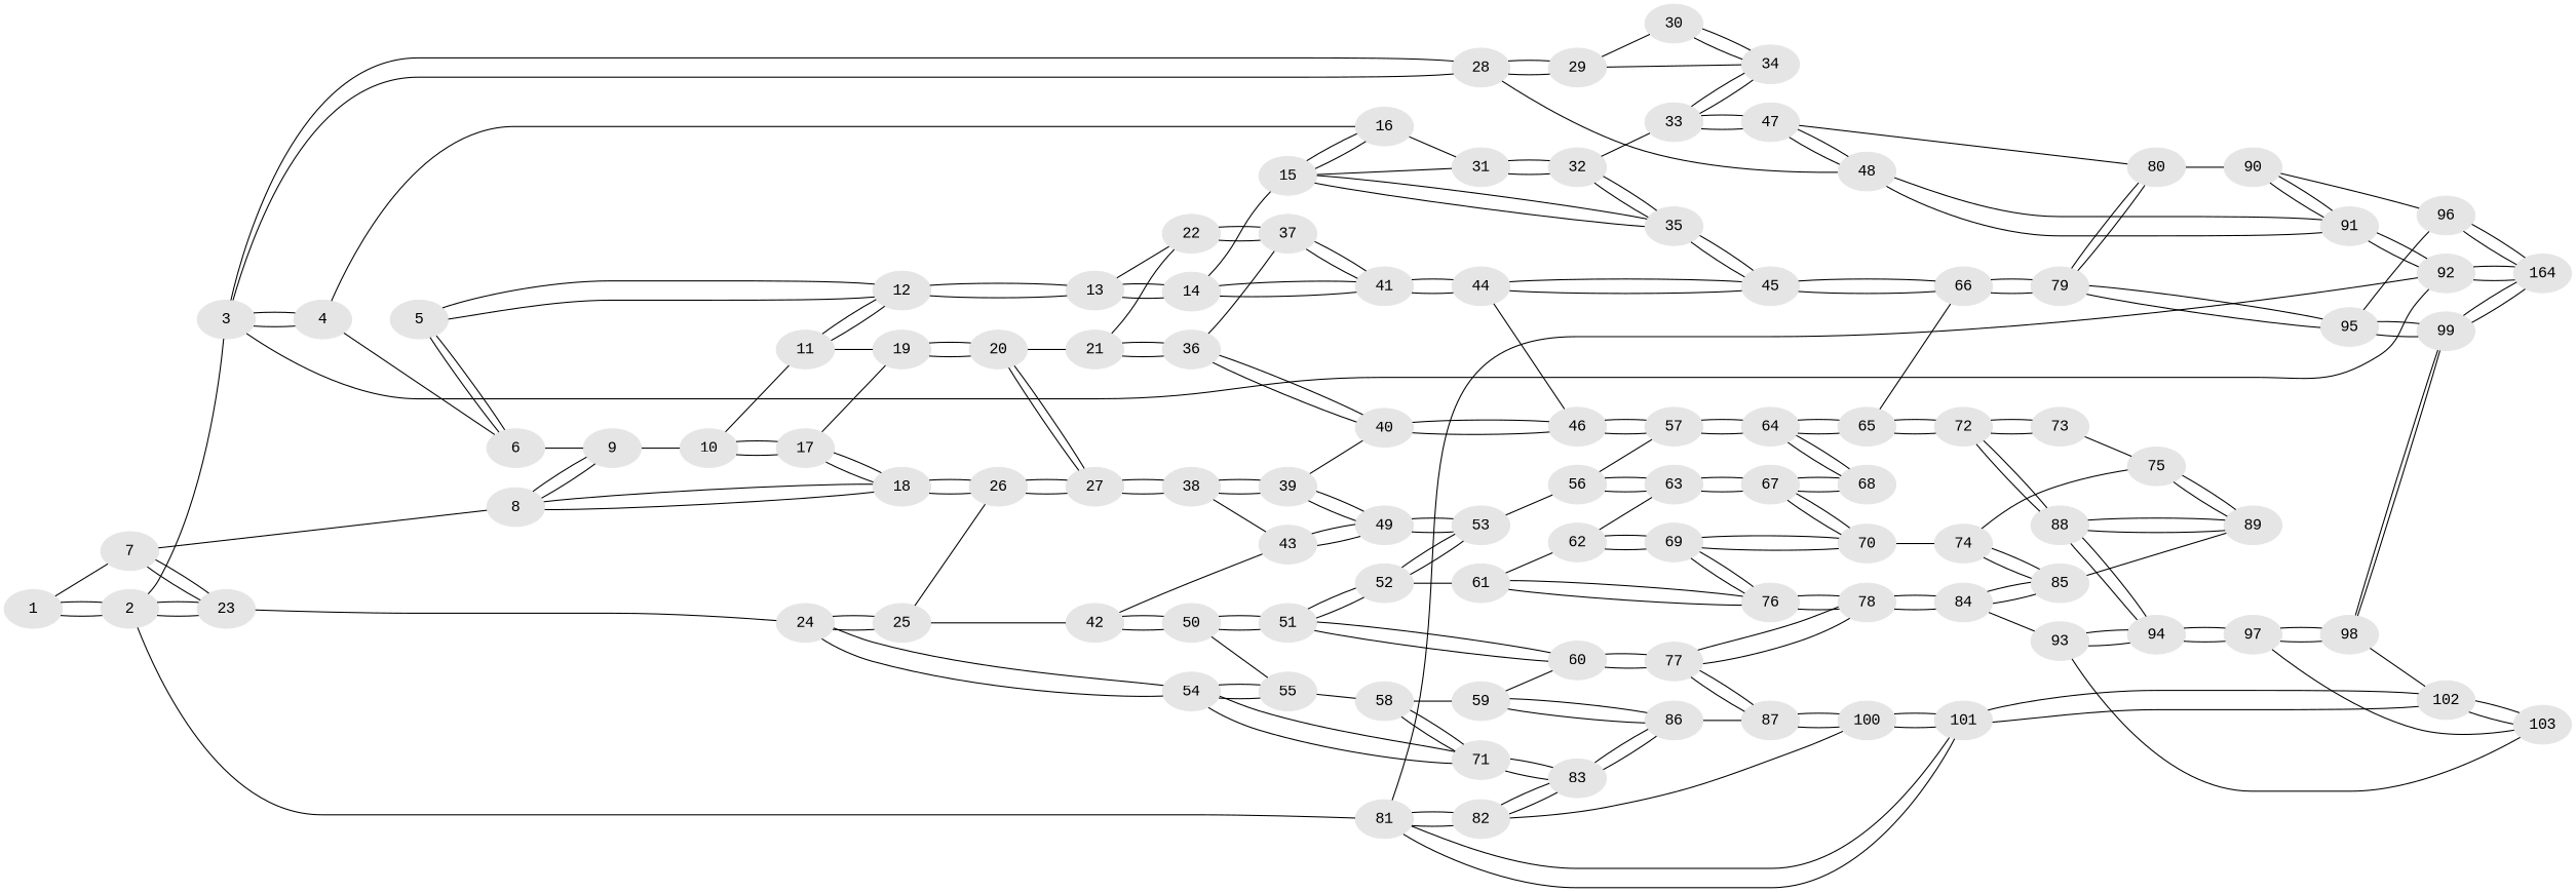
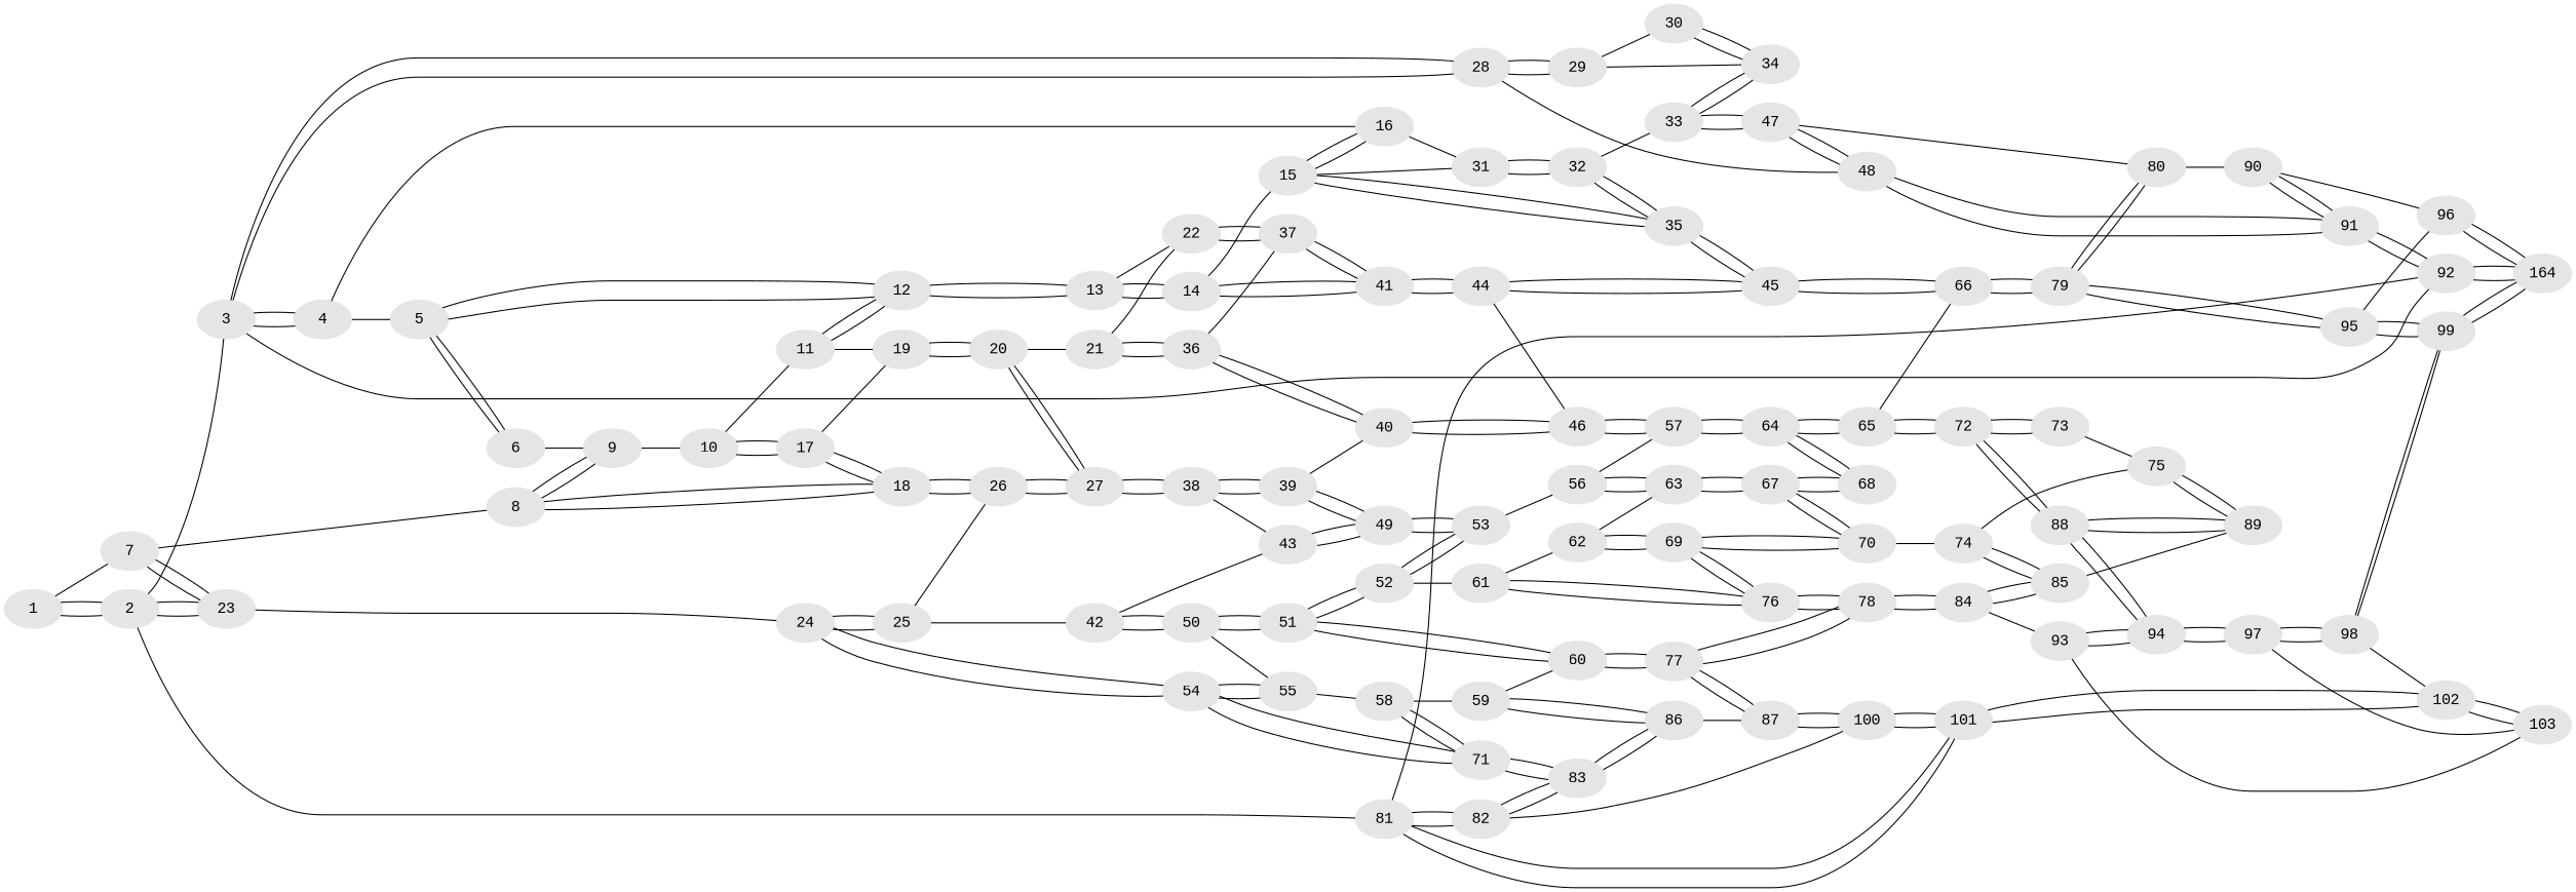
  graph {
    fontname="Liberation Mono"
    rankdir=LR
    node [color=gray90 fontname="Liberation Mono" style=filled]
    edge [fontname="Liberation Mono"]
    1
    2
    7
    3
    23
    81
    8
    4
    28
    92
    24
    82
    101
    5
    16
    29
    48
    n18 [label=164]
    6
    12
    31
    9
    13
    10
    18
    26
    11
    17
    19
    20
    14
    22
    15
    41
    37
    35
    44
    45
    32
    27
    21
    36
    38
    40
    25
    54
    42
    55
    71
    43
    50
    39
    30
    34
    91
    33
    47
    80
    66
    46
    49
    53
    57
    51
    79
    64
    90
    56
    52
    60
    58
    61
    77
    62
    76
    63
    83
    59
    67
    65
    68
    86
    87
    78
    69
    70
    72
    73
    88
    95
    74
    75
    85
    89
    94
    84
    100
    93
    96
    99
    102
    103
    97
    98
    1 -- 2
    1 -- 2
    1 -- 7
    2 -- 3
    2 -- 23
    2 -- 23
    2 -- 81
    7 -- 23
    7 -- 23
    7 -- 8
    3 -- 4
    3 -- 4
    3 -- 28
    3 -- 28
    3 -- 92
    23 -- 24
    81 -- 92
    81 -- 82
    81 -- 82
    81 -- 101
    81 -- 101
    8 -- 9
    8 -- 9
    8 -- 18
    8 -- 18
-   4 -- 6
+   4 -- 5
    4 -- 16
    28 -- 29
    28 -- 29
    28 -- 48
    92 -- n18
    92 -- n18
    24 -- 25
    24 -- 25
    24 -- 54
    24 -- 54
    82 -- 83
    82 -- 83
    82 -- 100
    101 -- 102
    101 -- 102
    5 -- 6
    5 -- 6
    5 -- 12
    5 -- 12
    16 -- 31
    29 -- 30
    29 -- 34
    48 -- 91
    48 -- 91
    6 -- 9
    12 -- 13
    12 -- 13
    31 -- 32
    31 -- 32
    9 -- 10
    13 -- 14
    13 -- 14
    13 -- 22
    10 -- 11
    10 -- 17
    10 -- 17
    18 -- 26
    18 -- 26
    26 -- 27
    26 -- 27
    11 -- 12
    11 -- 12
    11 -- 19
    17 -- 18
    17 -- 18
    17 -- 19
    19 -- 20
    19 -- 20
    20 -- 27
    20 -- 27
    20 -- 21
    14 -- 15
    14 -- 41
    14 -- 41
    22 -- 37
    22 -- 37
    15 -- 16
    15 -- 16
    15 -- 31
    15 -- 35
    15 -- 35
    41 -- 44
    41 -- 44
    37 -- 41
    37 -- 41
    35 -- 45
    35 -- 45
    44 -- 45
    44 -- 45
    44 -- 46
    45 -- 66
    45 -- 66
    32 -- 35
    32 -- 35
    32 -- 33
    27 -- 38
    27 -- 38
    21 -- 22
    21 -- 36
    21 -- 36
    36 -- 37
    36 -- 40
    36 -- 40
    38 -- 43
    38 -- 39
    38 -- 39
    40 -- 46
    40 -- 46
    25 -- 26
    25 -- 42
    54 -- 55
    54 -- 55
    54 -- 71
    54 -- 71
    42 -- 43
    42 -- 50
    42 -- 50
    55 -- 58
    71 -- 83
    71 -- 83
    43 -- 49
    43 -- 49
    50 -- 55
    50 -- 51
    50 -- 51
    39 -- 40
    39 -- 49
    39 -- 49
    30 -- 34
    30 -- 34
    91 -- 92
    91 -- 92
    33 -- 34
    33 -- 34
    33 -- 47
    33 -- 47
    47 -- 48
    47 -- 48
    47 -- 80
    80 -- 90
    66 -- 79
    66 -- 79
    46 -- 57
    46 -- 57
    49 -- 53
    49 -- 53
    53 -- 56
    57 -- 64
    57 -- 64
    51 -- 52
    51 -- 52
    51 -- 60
    51 -- 60
    79 -- 80
    79 -- 80
    79 -- 95
    79 -- 95
    64 -- 65
    64 -- 65
    64 -- 68
    64 -- 68
    90 -- 91
    90 -- 91
    90 -- 96
    56 -- 57
    56 -- 63
    56 -- 63
    52 -- 53
    52 -- 53
    52 -- 61
    60 -- 77
    60 -- 77
    58 -- 71
    58 -- 71
    58 -- 59
    61 -- 62
    61 -- 76
    61 -- 76
    77 -- 87
    77 -- 87
    77 -- 78
    77 -- 78
    62 -- 63
    62 -- 69
    62 -- 69
    76 -- 78
    76 -- 78
    63 -- 67
    63 -- 67
    83 -- 86
    83 -- 86
    59 -- 60
    59 -- 86
    59 -- 86
    67 -- 68
    67 -- 68
    67 -- 70
    67 -- 70
    65 -- 66
    65 -- 72
    65 -- 72
    86 -- 87
    87 -- 100
    87 -- 100
    78 -- 84
    78 -- 84
    69 -- 76
    69 -- 76
    69 -- 70
    69 -- 70
    70 -- 74
    72 -- 73
    72 -- 73
    72 -- 88
    72 -- 88
    73 -- 75
    88 -- 89
    88 -- 89
    88 -- 94
    88 -- 94
    95 -- 96
    95 -- 99
    95 -- 99
    74 -- 75
    74 -- 85
    74 -- 85
    75 -- 89
    75 -- 89
    85 -- 89
    94 -- 97
    94 -- 97
    84 -- 85
    84 -- 85
    84 -- 93
    100 -- 101
    100 -- 101
    93 -- 94
    93 -- 94
    93 -- 103
    96 -- n18
    96 -- n18
    99 -- n18
    99 -- n18
    102 -- 103
    102 -- 103
    97 -- 103
    97 -- 98
    97 -- 98
    98 -- 99
    98 -- 99
    98 -- 102
  }
